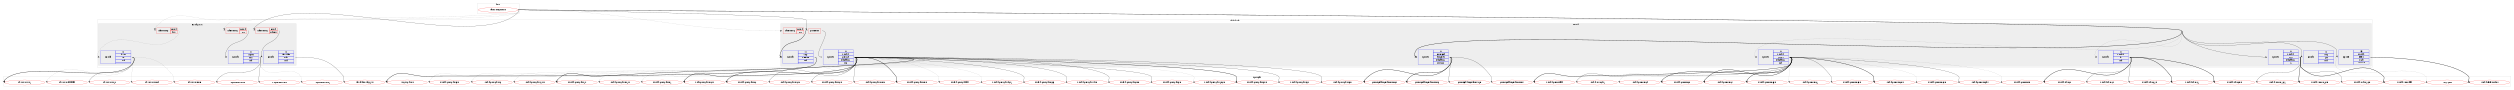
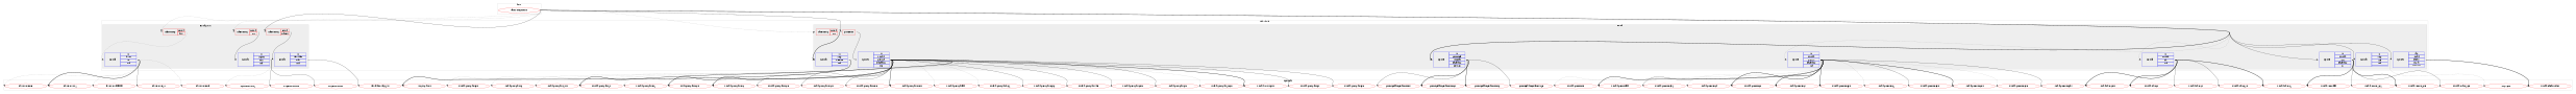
  digraph {
    compound=true
    concentrate=true
    fontname=Helvetica
    fontsize=10
    newrank=true
    rankdir=TB
    ranksep=1.5
    node [color=red fontname=Helvetica fontsize=10]
    edge [arrowhead=vee headport=w style=solid tailport=e weight=100]
    n1 [label="net-libs/libpcap-1.8.1-r1" width=4]
    n2 [color=blue label=<<TABLE BORDER="0" CELLBORDER="1" CELLSPACING="0" CELLPADDING="4" WIDTH="220"><TR><TD ROWSPAN="6" CELLPADDING="30">pack_dep</TD></TR><TR><TD WIDTH="110">no</TD></TR><TR><TD>sys-devel</TD></TR><TR><TD>automake</TD></TR><TR><TD>greaterequal</TD></TR><TR><TD>1.15</TD></TR></TABLE>> shape=none]
    n3 [label=<<TABLE BORDER="0" CELLBORDER="1" CELLSPACING="0" CELLPADDING="4"><TR><TD CELLPADDING="10">any_of_group</TD></TR></TABLE>> shape=none]
    n4 [color=blue label=<<TABLE BORDER="0" CELLBORDER="1" CELLSPACING="0" CELLPADDING="4" WIDTH="220"><TR><TD ROWSPAN="6" CELLPADDING="30">pack_dep</TD></TR><TR><TD WIDTH="110">no</TD></TR><TR><TD>virtual</TD></TR><TR><TD>pkgconfig</TD></TR><TR><TD>none</TD></TR><TR><TD></TD></TR></TABLE>> shape=none]
    n5 [label=<<TABLE BORDER="0" CELLBORDER="1" CELLSPACING="0" CELLPADDING="4"><TR><TD ROWSPAN="3" CELLPADDING="10">use_conditional</TD></TR><TR><TD>positive</TD></TR><TR><TD>dbus</TD></TR></TABLE>> shape=none]
    n6 [color=blue label=<<TABLE BORDER="0" CELLBORDER="1" CELLSPACING="0" CELLPADDING="4" WIDTH="220"><TR><TD ROWSPAN="6" CELLPADDING="30">pack_dep</TD></TR><TR><TD WIDTH="110">no</TD></TR><TR><TD>app-portage</TD></TR><TR><TD>elt-patches</TD></TR><TR><TD>greaterequal</TD></TR><TR><TD>20170422</TD></TR></TABLE>> shape=none]
    n7 [color=blue label=<<TABLE BORDER="0" CELLBORDER="1" CELLSPACING="0" CELLPADDING="4" WIDTH="220"><TR><TD ROWSPAN="6" CELLPADDING="30">pack_dep</TD></TR><TR><TD WIDTH="110">no</TD></TR><TR><TD>sys-devel</TD></TR><TR><TD>autoconf</TD></TR><TR><TD>greaterequal</TD></TR><TR><TD>2.69</TD></TR></TABLE>> shape=none]
    n8 [color=blue label=<<TABLE BORDER="0" CELLBORDER="1" CELLSPACING="0" CELLPADDING="4" WIDTH="220"><TR><TD ROWSPAN="6" CELLPADDING="30">pack_dep</TD></TR><TR><TD WIDTH="110">no</TD></TR><TR><TD>sys-devel</TD></TR><TR><TD>flex</TD></TR><TR><TD>none</TD></TR><TR><TD></TD></TR></TABLE>> shape=none]
    n9 [color=blue label=<<TABLE BORDER="0" CELLBORDER="1" CELLSPACING="0" CELLPADDING="4" WIDTH="220"><TR><TD ROWSPAN="6" CELLPADDING="30">pack_dep</TD></TR><TR><TD WIDTH="110">no</TD></TR><TR><TD>sys-devel</TD></TR><TR><TD>libtool</TD></TR><TR><TD>greaterequal</TD></TR><TR><TD>2.4</TD></TR></TABLE>> shape=none]
    n10 [color=blue label=<<TABLE BORDER="0" CELLBORDER="1" CELLSPACING="0" CELLPADDING="4" WIDTH="220"><TR><TD ROWSPAN="6" CELLPADDING="30">pack_dep</TD></TR><TR><TD WIDTH="110">no</TD></TR><TR><TD>virtual</TD></TR><TR><TD>yacc</TD></TR><TR><TD>none</TD></TR><TR><TD></TD></TR></TABLE>> shape=none]
    n11 [color=blue label=<<TABLE BORDER="0" CELLBORDER="1" CELLSPACING="0" CELLPADDING="4" WIDTH="220"><TR><TD ROWSPAN="6" CELLPADDING="30">pack_dep</TD></TR><TR><TD WIDTH="110">weak</TD></TR><TR><TD>sys-devel</TD></TR><TR><TD>gettext</TD></TR><TR><TD>smaller</TD></TR><TR><TD>0.18.1.1-r3</TD></TR></TABLE>> shape=none]
    n12 [color=blue label=<<TABLE BORDER="0" CELLBORDER="1" CELLSPACING="0" CELLPADDING="4" WIDTH="220"><TR><TD ROWSPAN="6" CELLPADDING="30">pack_dep</TD></TR><TR><TD WIDTH="110">no</TD></TR><TR><TD>net-wireless</TD></TR><TR><TD>bluez</TD></TR><TR><TD>none</TD></TR><TR><TD></TD></TR></TABLE>> shape=none]
    n13 [label=<<TABLE BORDER="0" CELLBORDER="1" CELLSPACING="0" CELLPADDING="4"><TR><TD ROWSPAN="3" CELLPADDING="10">use_conditional</TD></TR><TR><TD>positive</TD></TR><TR><TD>bluetooth</TD></TR></TABLE>> shape=none]
    n14 [color=blue label=<<TABLE BORDER="0" CELLBORDER="1" CELLSPACING="0" CELLPADDING="4" WIDTH="220"><TR><TD ROWSPAN="6" CELLPADDING="30">pack_dep</TD></TR><TR><TD WIDTH="110">no</TD></TR><TR><TD>sys-apps</TD></TR><TR><TD>dbus</TD></TR><TR><TD>none</TD></TR><TR><TD></TD></TR></TABLE>> shape=none]
    n15 [label=<<TABLE BORDER="0" CELLBORDER="1" CELLSPACING="0" CELLPADDING="4"><TR><TD ROWSPAN="3" CELLPADDING="10">use_conditional</TD></TR><TR><TD>positive</TD></TR><TR><TD>dbus</TD></TR></TABLE>> shape=none]
    n16 [color=blue label=<<TABLE BORDER="0" CELLBORDER="1" CELLSPACING="0" CELLPADDING="4" WIDTH="220"><TR><TD ROWSPAN="6" CELLPADDING="30">pack_dep</TD></TR><TR><TD WIDTH="110">no</TD></TR><TR><TD>dev-libs</TD></TR><TR><TD>libnl</TD></TR><TR><TD>none</TD></TR><TR><TD></TD></TR></TABLE>> shape=none]
    n17 [label=<<TABLE BORDER="0" CELLBORDER="1" CELLSPACING="0" CELLPADDING="4"><TR><TD ROWSPAN="3" CELLPADDING="10">use_conditional</TD></TR><TR><TD>positive</TD></TR><TR><TD>netlink</TD></TR></TABLE>> shape=none]
    n18 [label="sys-devel/automake-1.10.3-r1" width=4]
    n19 [label="sys-devel/automake-1.10.3-r2" width=4]
    n20 [label="sys-devel/automake-1.11.6-r1" width=4]
    n21 [label="sys-devel/automake-1.11.6-r2" width=4]
    n22 [label="sys-devel/automake-1.12.6" width=4]
    n23 [label="sys-elt/automake-1.12.6-r1" width=4]
    n24 [label="sys-devel/automake-1.13.4" width=4]
-   n25 [label="sys-devel/automake-1.13.4-r1" width=4]
    n26 [label="sys-devel/automake-1.14.1" width=4]
    n27 [label="sys-devel/automake-1.14.1-r1" width=4]
    n28 [label="sys-devel/automake-1.15" width=4]
    n29 [label="sys-devel/automake-1.15-r1" width=4]
    n30 [label="sys-devel/automake-1.15-r2" width=4]
    n31 [label="sys-devel/automake-1.15.1" width=4]
-   n32 [label="sys-devel/automake-1.15.1-r1" width=4]
+   n32 [label="sys-devel/libnl-1.15.1-r1" width=4]
    n33 [label="sys-devel/automake-1.4_p6-r2" width=4]
    n34 [label="sys-devel/automake-1.5-r2" width=4]
    n35 [label="sys-devel/automake-1.6.3-r2" width=4]
    n36 [label="sys-devel/automake-1.7.9-r3" width=4]
    n37 [label="sys-devel/automake-1.8.5-r5" width=4]
    n38 [label="sys-devel/automake-1.9.6-r4" width=4]
    n39 [label="sys-devel/automake-9999" width=4]
    n40 [label="virtual/smaller-0-r1" width=4]
    n41 [label="app-portage/elt-patches-20170317" width=4]
    n42 [label="app-portage/elt-patches-20170422" width=4]
    n43 [label="app-portage/elt-patches-20170815" width=4]
    n44 [label="app-portage/elt-patches-20170826.1" width=4]
    n45 [label="sys-devel/autoconf-2.13" width=4]
    n46 [label="sys-devel/autoconf-2.59-r7" width=4]
    n47 [label="sys-devel/autoconf-2.61-r2" width=4]
    n48 [label="sys-devel/autoconf-2.62-r1" width=4]
    n49 [label="sys-devel/autoconf-2.63-r1" width=4]
    n50 [label="sys-devel/autoconf-2.64" width=4]
    n51 [label="sys-devel/autoconf-2.65-r1" width=4]
    n52 [label="sys-devel/autoconf-2.67" width=4]
    n53 [label="sys-devel/autoconf-2.68" width=4]
    n54 [label="sys-devel/autoconf-2.69" width=4]
-   n55 [label="sys-devel/libnl-2.69-r4" width=4]
+   n55 [label="sys-devel/autoconf-2.69-r4" width=4]
    n56 [label="sys-devel/autoconf-9999" width=4]
    n57 [label="sys-devel/flex-2.6.1" width=4]
    n58 [label="sys-devel/flex-2.6.0" width=4]
    n59 [label="sys-devel/flex-2.6.3-r1" width=4]
    n60 [label="sys-devel/flex-2.6.4" width=4]
    n61 [label="sys-devel/flex-2.6.4-r1" width=4]
    n62 [label="sys-devel/bluez-2.4.6-r2" width=4]
    n63 [label="sys-devel/libtool-2.4.6-r3" width=4]
    n64 [label="sys-devel/libtool-2.4.6-r4" width=4]
    n65 [label="sys-devel/libtool-9999" width=4]
    n66 [label="virtual/yacc-0" width=4]
    n67 [label="sys-devel/gettext-0.19.8.1" width=4]
    n68 [label="net-wireless/bluez-5.47-r1" width=4]
    n69 [label="sys-apps/dbus-1.10.18" width=4]
    n70 [label="sys-apps/dbus-1.10.24" width=4]
    n71 [label="sys-apps/dbus-1.12.0" width=4]
    n72 [label="dev-libs/libnl-1.1.4" width=4]
    n73 [label="dev-libs/libnl-3.2.28" width=4]
    n74 [label="dev-libs/libnl-3.2.29" width=4]
    n75 [label="dev-libs/libnl-3.4.0" width=4]
    n76 [label="dev-libs/libnl-99999999" width=4]
    subgraph cluster_1 {
      color=gray
      label=<<i>ebuild</i>>
      rank=same
      n1
    }
    subgraph cluster_2 {
      color=gray
      label=<<i>dependencies</i>>
      subgraph cluster_3 {
        color=gray
        fillcolor="#eeeeee"
        label=<<i>compile</i>>
        style=filled
        subgraph sub_4 {
          color=gray
          fillcolor="#eeeeee"
          label=<<i>compile</i>>
          style=filled
          n3
          subgraph sub_5 {
            color=gray
            fillcolor="#eeeeee"
            label=<<i>compile</i>>
            style=filled
            n2
          }
        }
        subgraph sub_6 {
          color=gray
          fillcolor="#eeeeee"
          label=<<i>compile</i>>
          style=filled
          n5
          subgraph sub_7 {
            color=gray
            fillcolor="#eeeeee"
            label=<<i>compile</i>>
            style=filled
            n4
          }
        }
        subgraph sub_8 {
          color=gray
          fillcolor="#eeeeee"
          label=<<i>compile</i>>
          style=filled
          n6
        }
        subgraph sub_9 {
          color=gray
          fillcolor="#eeeeee"
          label=<<i>compile</i>>
          style=filled
          n7
        }
        subgraph sub_10 {
          color=gray
          fillcolor="#eeeeee"
          label=<<i>compile</i>>
          style=filled
          n8
        }
        subgraph sub_11 {
          color=gray
          fillcolor="#eeeeee"
          label=<<i>compile</i>>
          style=filled
          n9
        }
        subgraph sub_12 {
          color=gray
          fillcolor="#eeeeee"
          label=<<i>compile</i>>
          style=filled
          n10
        }
        subgraph sub_13 {
          color=gray
          fillcolor="#eeeeee"
          label=<<i>compile</i>>
          style=filled
          n11
        }
      }
      subgraph cluster_14 {
        color=gray
        fillcolor="#eeeeee"
        label=<<i>compile and run</i>>
        style=filled
        subgraph sub_15 {
          color=gray
          fillcolor="#eeeeee"
          label=<<i>compile and run</i>>
          style=filled
          n13
          subgraph sub_16 {
            color=gray
            fillcolor="#eeeeee"
            label=<<i>compile and run</i>>
            style=filled
            n12
          }
        }
        subgraph sub_17 {
          color=gray
          fillcolor="#eeeeee"
          label=<<i>compile and run</i>>
          style=filled
          n15
          subgraph sub_18 {
            color=gray
            fillcolor="#eeeeee"
            label=<<i>compile and run</i>>
            style=filled
            n14
          }
        }
        subgraph sub_19 {
          color=gray
          fillcolor="#eeeeee"
          label=<<i>compile and run</i>>
          style=filled
          n17
          subgraph sub_20 {
            color=gray
            fillcolor="#eeeeee"
            label=<<i>compile and run</i>>
            style=filled
            n16
          }
        }
      }
      subgraph cluster_21 {
        color=gray
        fillcolor="#eeeeee"
        label=<<i>run</i>>
        style=filled
      }
    }
    subgraph cluster_22 {
      color=gray
      label=<<i>candidates</i>>
      rank=same
      subgraph sub_23 {
        color=black
        label=<<i>candidates</i>>
        nodesep=1
        rank=same
        n18
        n19
        n20
        n21
        n22
        n23
        n24
-       n25
        n26
        n27
        n28
        n29
        n30
        n31
        n32
        n33
        n34
        n35
        n36
        n37
        n38
        n39
      }
      subgraph sub_24 {
        color=black
        label=<<i>candidates</i>>
        nodesep=1
        rank=same
        n40
      }
      subgraph sub_25 {
        color=black
        label=<<i>candidates</i>>
        nodesep=1
        rank=same
        n41
        n42
        n43
        n44
      }
      subgraph sub_26 {
        color=black
        label=<<i>candidates</i>>
        nodesep=1
        rank=same
        n45
        n46
        n47
        n48
        n49
        n50
        n51
        n52
        n53
        n54
        n55
        n56
      }
      subgraph sub_27 {
        color=black
        label=<<i>candidates</i>>
        nodesep=1
        rank=same
        n57
        n58
        n59
        n60
        n61
      }
      subgraph sub_28 {
        color=black
        label=<<i>candidates</i>>
        nodesep=1
        rank=same
        n62
        n63
        n64
        n65
      }
      subgraph sub_29 {
        color=black
        label=<<i>candidates</i>>
        nodesep=1
        rank=same
        n66
      }
      subgraph sub_30 {
        color=black
        label=<<i>candidates</i>>
        nodesep=1
        rank=same
        n67
      }
      subgraph sub_31 {
        color=black
        label=<<i>candidates</i>>
        nodesep=1
        rank=same
        n68
      }
      subgraph sub_32 {
        color=black
        label=<<i>candidates</i>>
        nodesep=1
        rank=same
        n69
        n70
        n71
      }
      subgraph sub_33 {
        color=black
        label=<<i>candidates</i>>
        nodesep=1
        rank=same
        n72
        n73
        n74
        n75
        n76
      }
    }
    n1 -> n3 [arrowhead=odotvee weight=20]
    n1 -> n5 [style=dotted weight=20]
    n1 -> n6 [style=bold weight=20]
    n1 -> n7 [style=dotted weight=20]
    n1 -> n8 [style=dotted weight=20]
    n1 -> n9 [weight=20]
    n1 -> n10 [weight=20]
    n1 -> n11 [weight=20]
    n1 -> n13 [arrowhead=odotvee weight=20]
    n1 -> n15 [arrowhead=odotvee style=dotted weight=20]
    n1 -> n17 [arrowhead=odotvee style=dotted weight=20]
    n2 -> n18 [style=bold]
    n2 -> n19
    n2 -> n20
    n2 -> n21
    n2 -> n22 [style=bold]
    n2 -> n23 [style=bold]
    n2 -> n24 [style=dotted]
-   n2 -> n25 [style=dotted]
    n2 -> n26 [style=bold]
    n2 -> n27 [style=dotted]
    n2 -> n28 [style=dotted]
    n2 -> n29 [style=dotted]
    n2 -> n30
    n2 -> n31
    n2 -> n32 [style=bold]
    n2 -> n33 [style=dotted]
    n2 -> n34
    n2 -> n35
    n2 -> n36
    n2 -> n37
    n2 -> n38 [style=dotted]
    n2 -> n39 [style=dotted]
    n3 -> n2 [arrowhead=oinv weight=20]
    n4 -> n40 [style=bold]
    n5 -> n4 [style=bold weight=20]
    n6 -> n41
    n6 -> n42
    n6 -> n43 [style=bold]
    n6 -> n44 [style=bold]
    n7 -> n45 [style=dotted]
    n7 -> n46
    n7 -> n47 [style=dotted]
    n7 -> n48 [style=bold]
    n7 -> n49
    n7 -> n50 [style=dotted]
    n7 -> n51 [style=bold]
    n7 -> n52 [style=bold]
    n7 -> n53 [style=bold]
    n7 -> n54 [style=dotted]
    n7 -> n55
    n7 -> n56 [style=bold]
    n8 -> n57
    n8 -> n58 [style=bold]
    n8 -> n59 [style=bold]
    n8 -> n60 [style=bold]
    n8 -> n61
    n9 -> n62
    n9 -> n63 [style=bold]
    n9 -> n64
    n9 -> n65 [style=bold]
    n10 -> n66 [style=dotted]
    n11 -> n67 [style=bold]
    n12 -> n68
    n13 -> n12 [weight=20]
    n14 -> n69
    n14 -> n70 [style=dotted]
    n14 -> n71
    n15 -> n14 [weight=20]
    n16 -> n72 [style=bold]
    n16 -> n73 [style=dotted]
    n16 -> n74 [style=dotted]
    n16 -> n75
    n16 -> n76 [style=dotted]
    n17 -> n16 [style=dotted weight=20]
  }
